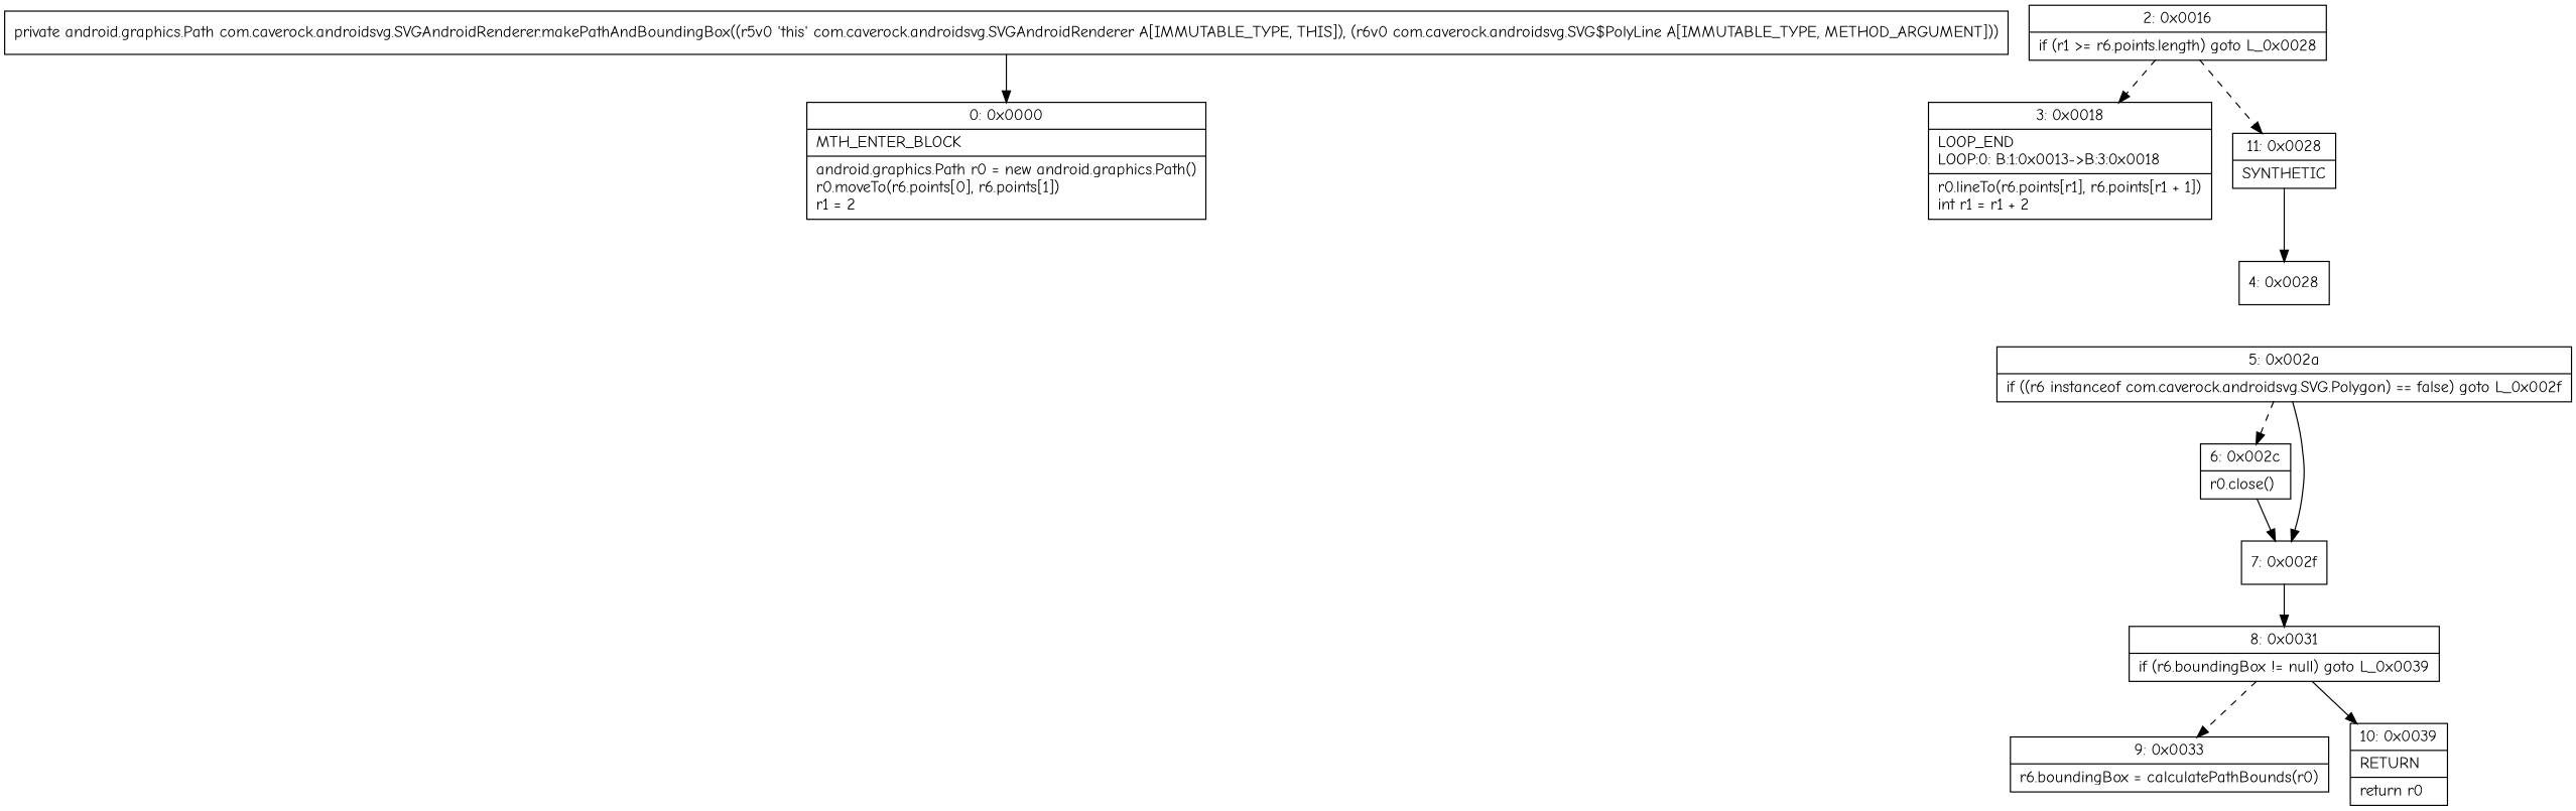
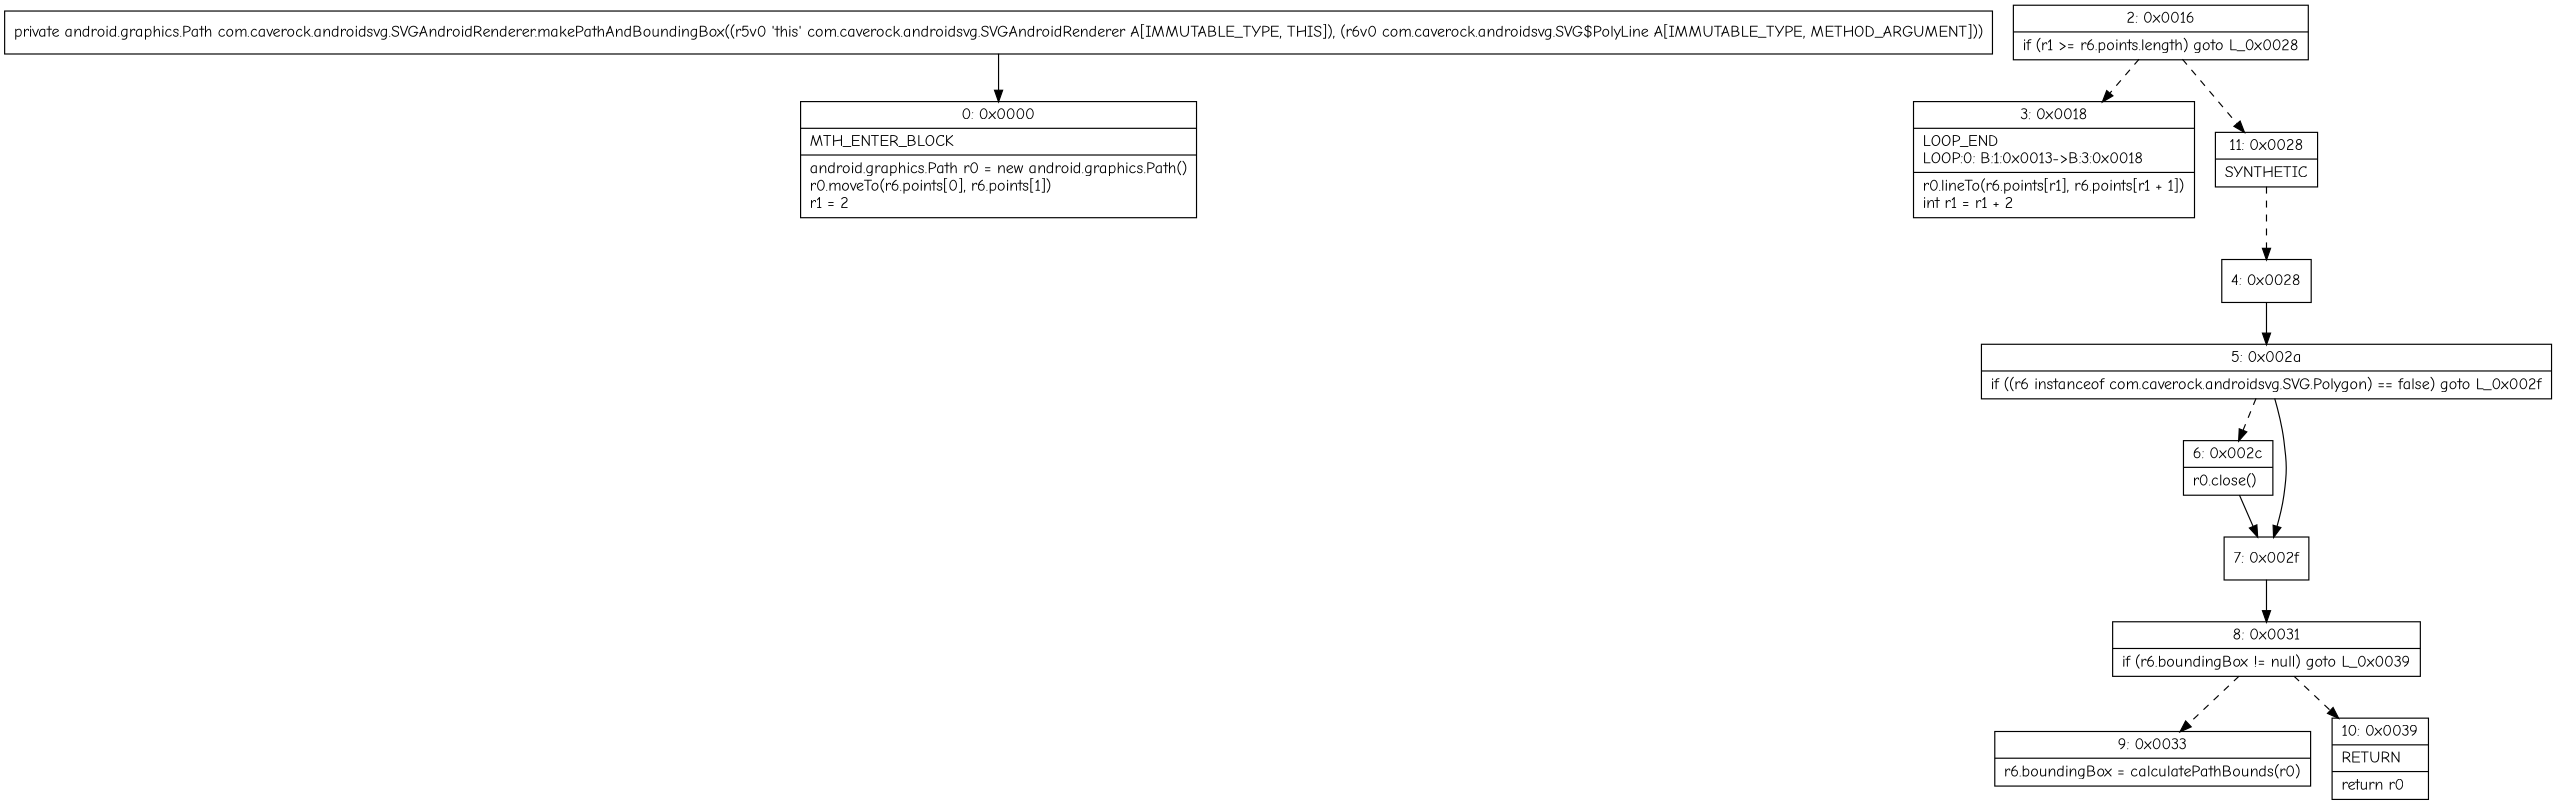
  digraph {
    fontname="Comic Neue"
    node [fontname="Comic Neue" shape=record]
    edge [fontname="Comic Neue"]
    n1 [label="{0\:\ 0x0000|MTH_ENTER_BLOCK\l|android.graphics.Path r0 = new android.graphics.Path()\lr0.moveTo(r6.points[0], r6.points[1])\lr1 = 2\l}"]
    n2 [label="{2\:\ 0x0016|if (r1 \>= r6.points.length) goto L_0x0028\l}"]
    n3 [label="{3\:\ 0x0018|LOOP_END\lLOOP:0: B:1:0x0013\-\>B:3:0x0018\l|r0.lineTo(r6.points[r1], r6.points[r1 + 1])\lint r1 = r1 + 2\l}"]
    n4 [label="{11\:\ 0x0028|SYNTHETIC\l}"]
    n5 [label="{4\:\ 0x0028}"]
    n6 [label="{5\:\ 0x002a|if ((r6 instanceof com.caverock.androidsvg.SVG.Polygon) == false) goto L_0x002f\l}"]
    n7 [label="{6\:\ 0x002c|r0.close()\l}"]
    n8 [label="{7\:\ 0x002f}"]
    n9 [label="{8\:\ 0x0031|if (r6.boundingBox != null) goto L_0x0039\l}"]
    n10 [label="{9\:\ 0x0033|r6.boundingBox = calculatePathBounds(r0)\l}"]
    n11 [label="{10\:\ 0x0039|RETURN\l|return r0\l}"]
    n12 [label="{private android.graphics.Path com.caverock.androidsvg.SVGAndroidRenderer.makePathAndBoundingBox((r5v0 'this' com.caverock.androidsvg.SVGAndroidRenderer A[IMMUTABLE_TYPE, THIS]), (r6v0 com.caverock.androidsvg.SVG$PolyLine A[IMMUTABLE_TYPE, METHOD_ARGUMENT])) }"]
    n2 -> n3 [style=dashed]
    n2 -> n4 [style=dashed]
-   n4 -> n5
+   n4 -> n5 [style=dashed]
+   n5 -> n6
    n6 -> n7 [style=dashed]
    n6 -> n8
    n7 -> n8
    n8 -> n9
    n9 -> n10 [style=dashed]
-   n9 -> n11
+   n9 -> n11 [style=dashed]
    n12 -> n1
  }
